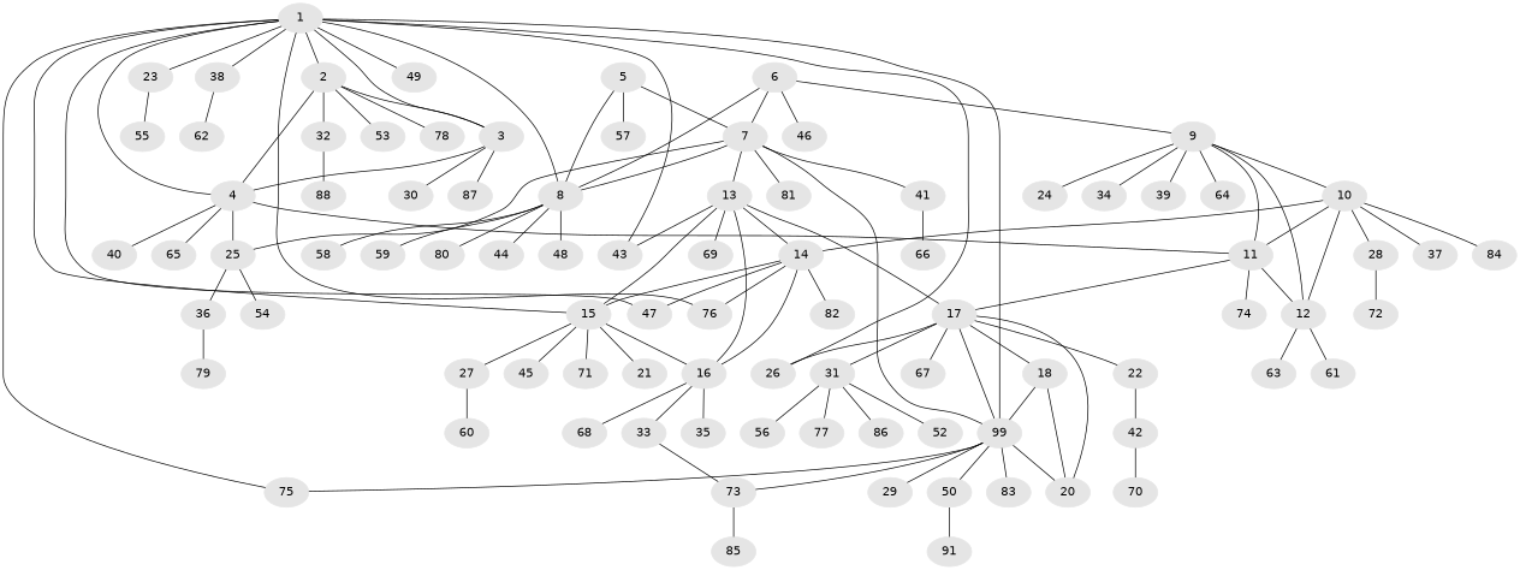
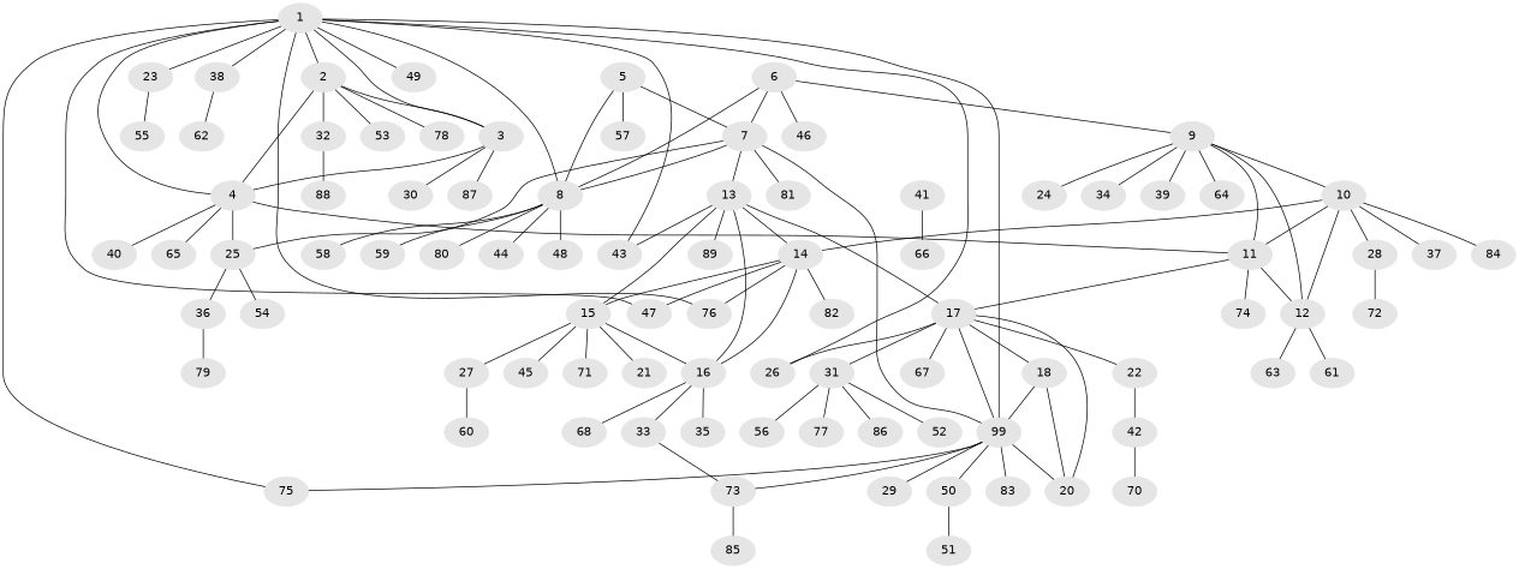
  graph {
    fontname="DejaVu Sans"
    node [color=gray90 fontname="DejaVu Sans" style=filled]
    edge [fontname="DejaVu Sans"]
    1
    2
    3
    4
    8
    15
    n7 [label=99]
    23
    26
    38
    43
    47
    49
    75
    76
    32
    53
    78
    30
    87
    11
    25
    40
    65
    44
    48
    58
    59
    80
    16
    21
    27
    45
    71
    20
    29
    50
    73
    83
    55
    62
    88
    12
    17
    74
    36
    54
    5
    7
    57
    6
    9
    46
    13
    41
    81
    10
    24
    34
    39
    64
    14
-   69
+   69 [label=89]
    66
    28
    37
    84
    63
    61
    82
    72
    18
    22
    31
    67
    33
    35
    68
    60
    42
    52
    56
    77
    86
    70
-   51 [label=91]
+   51
    85
    79
    1 -- 2
    1 -- 3
    1 -- 4
    1 -- 8
-   1 -- 15
    1 -- n7
    1 -- 23
    1 -- 26
    1 -- 38
    1 -- 43
    1 -- 47
    1 -- 49
    1 -- 75
    1 -- 76
    2 -- 3
    2 -- 4
    2 -- 32
    2 -- 53
    2 -- 78
    3 -- 4
    3 -- 30
    3 -- 87
    4 -- 11
    4 -- 25
    4 -- 40
    4 -- 65
    8 -- 44
    8 -- 48
    8 -- 58
    8 -- 59
    8 -- 80
    15 -- 16
    15 -- 21
    15 -- 27
    15 -- 45
    15 -- 71
    n7 -- 75
    n7 -- 20
    n7 -- 29
    n7 -- 50
    n7 -- 73
    n7 -- 83
    23 -- 55
    38 -- 62
    32 -- 88
    11 -- 12
    11 -- 17
    11 -- 74
    25 -- 36
    25 -- 54
    16 -- 33
    16 -- 35
    16 -- 68
    27 -- 60
    50 -- 51
    73 -- 85
    12 -- 63
    12 -- 61
    17 -- n7
    17 -- 26
    17 -- 20
    17 -- 18
    17 -- 22
    17 -- 31
    17 -- 67
    36 -- 79
    5 -- 8
    5 -- 7
    5 -- 57
    7 -- 8
    7 -- n7
    7 -- 25
    7 -- 13
-   7 -- 41
    7 -- 81
    6 -- 8
    6 -- 7
    6 -- 9
    6 -- 46
    9 -- 11
    9 -- 12
    9 -- 10
    9 -- 24
    9 -- 34
    9 -- 39
    9 -- 64
    13 -- 15
    13 -- 43
    13 -- 16
    13 -- 17
    13 -- 14
    13 -- 69
    41 -- 66
    10 -- 11
    10 -- 12
    10 -- 14
    10 -- 28
    10 -- 37
    10 -- 84
    14 -- 15
    14 -- 47
    14 -- 76
    14 -- 16
    14 -- 82
    28 -- 72
    18 -- n7
    18 -- 20
    22 -- 42
    31 -- 52
    31 -- 56
    31 -- 77
    31 -- 86
    33 -- 73
    42 -- 70
  }
